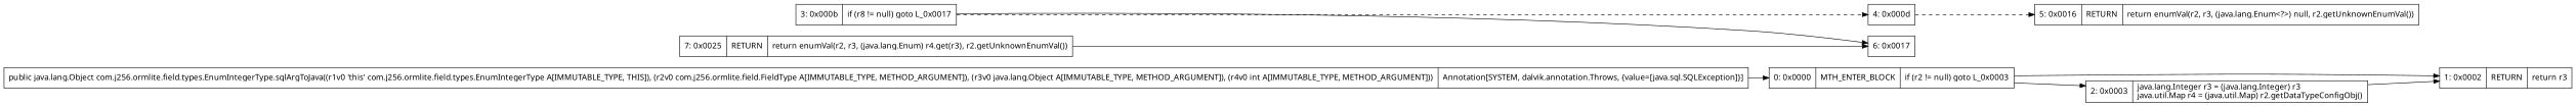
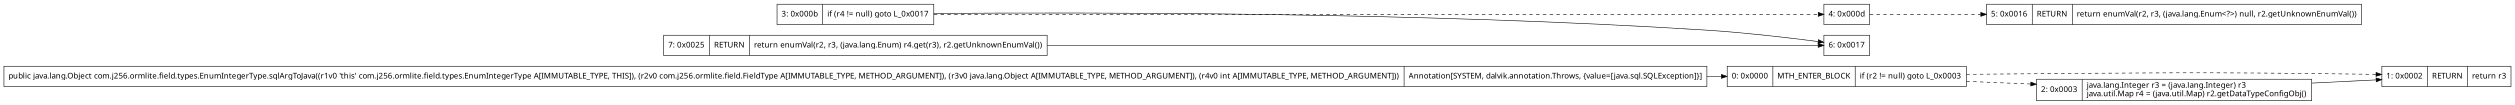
  digraph {
    fontname="Noto Sans"
    rankdir=LR
    node [fontname="Noto Sans" shape=record]
    edge [fontname="Noto Sans"]
    n1 [label="{0\:\ 0x0000|MTH_ENTER_BLOCK\l|if (r2 != null) goto L_0x0003\l}"]
    n2 [label="{1\:\ 0x0002|RETURN\l|return r3\l}"]
    n3 [label="{2\:\ 0x0003|java.lang.Integer r3 = (java.lang.Integer) r3\ljava.util.Map r4 = (java.util.Map) r2.getDataTypeConfigObj()\l}"]
-   n4 [label="{3\:\ 0x000b|if (r8 != null) goto L_0x0017\l}"]
+   n4 [label="{3\:\ 0x000b|if (r4 != null) goto L_0x0017\l}"]
    n5 [label="{4\:\ 0x000d}"]
    n6 [label="{6\:\ 0x0017}"]
    n7 [label="{5\:\ 0x0016|RETURN\l|return enumVal(r2, r3, (java.lang.Enum\<?\>) null, r2.getUnknownEnumVal())\l}"]
    n8 [label="{7\:\ 0x0025|RETURN\l|return enumVal(r2, r3, (java.lang.Enum) r4.get(r3), r2.getUnknownEnumVal())\l}"]
    n9 [label="{public java.lang.Object com.j256.ormlite.field.types.EnumIntegerType.sqlArgToJava((r1v0 'this' com.j256.ormlite.field.types.EnumIntegerType A[IMMUTABLE_TYPE, THIS]), (r2v0 com.j256.ormlite.field.FieldType A[IMMUTABLE_TYPE, METHOD_ARGUMENT]), (r3v0 java.lang.Object A[IMMUTABLE_TYPE, METHOD_ARGUMENT]), (r4v0 int A[IMMUTABLE_TYPE, METHOD_ARGUMENT]))  | Annotation[SYSTEM, dalvik.annotation.Throws, \{value=[java.sql.SQLException]\}]\l}"]
-   n1 -> n2 [style=solid]
-   n1 -> n3
+   n1 -> n2 [style=dashed]
+   n1 -> n3 [style=dashed]
    n3 -> n2
    n4 -> n5 [style=dashed]
    n4 -> n6
    n5 -> n7 [style=dashed]
    n8 -> n6
    n9 -> n1
  }
